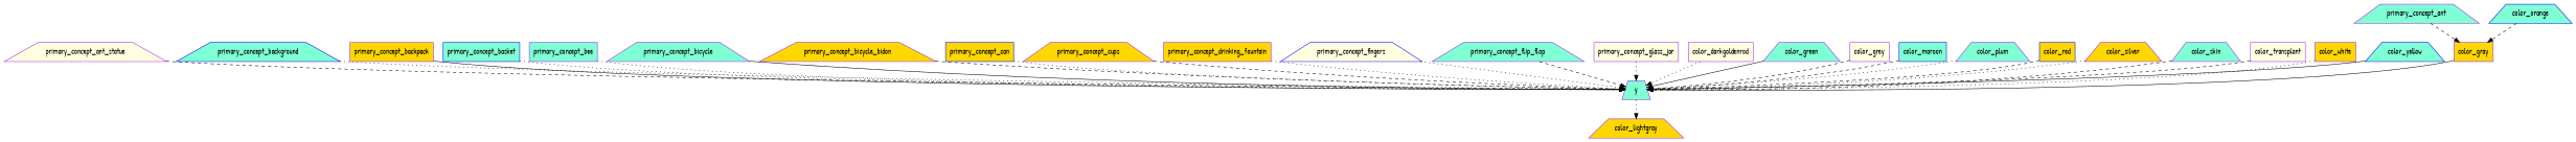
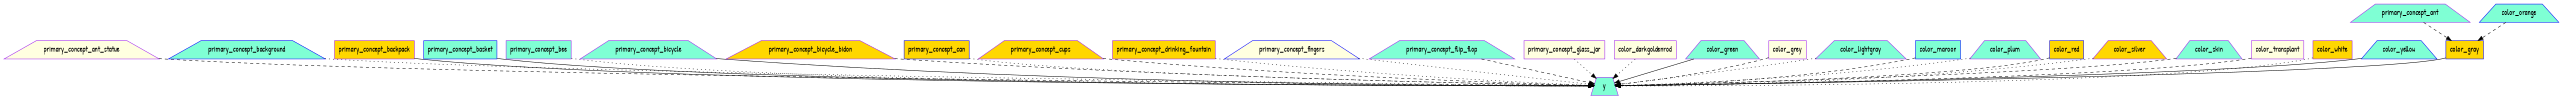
  strict digraph {
    fontname="Patrick Hand"
    node [color=purple fillcolor=aquamarine fontname="Patrick Hand" shape=trapezium style=filled]
    edge [fontname="Patrick Hand" style=dotted]
-   color_gray [fillcolor=gold shape=box]
+   color_gray [color=blue fillcolor=gold shape=box]
    primary_concept_ant
    primary_concept_ant_statue [fillcolor=lightyellow]
    y
    primary_concept_background [color=blue]
    primary_concept_backpack [fillcolor=gold shape=box]
    primary_concept_basket [color=blue shape=box]
    primary_concept_bee [shape=box]
    primary_concept_bicycle
    primary_concept_bicycle_bidon [fillcolor=gold]
    primary_concept_can [color=blue fillcolor=gold shape=box]
    primary_concept_cups [fillcolor=gold]
    primary_concept_drinking_fountain [fillcolor=gold shape=box]
    primary_concept_fingers [color=blue fillcolor=lightyellow]
    primary_concept_flip_flop
    primary_concept_glass_jar [fillcolor=lightyellow shape=box]
    color_darkgoldenrod [fillcolor=lightyellow shape=box]
    color_green
    color_grey [fillcolor=lightyellow shape=box]
-   color_lightgray [fillcolor=gold]
+   color_lightgray
    color_maroon [color=blue shape=box]
    color_orange [color=blue]
    color_plum
    color_red [color=blue fillcolor=gold shape=box]
    color_silver [fillcolor=gold]
    color_skin
    color_transplant [fillcolor=lightyellow shape=box]
    color_white [fillcolor=gold shape=box]
    color_yellow [color=blue]
    color_gray -> y [style=solid]
    primary_concept_ant -> color_gray [style=dashed]
    primary_concept_ant_statue -> y [style=dashed]
    primary_concept_background -> y
    primary_concept_backpack -> y [style=solid]
-   primary_concept_basket -> y
+   primary_concept_basket -> y [style=solid]
    primary_concept_bee -> y
    primary_concept_bicycle -> y [style=solid]
    primary_concept_bicycle_bidon -> y [style=dashed]
    primary_concept_can -> y
    primary_concept_cups -> y [style=dashed]
    primary_concept_drinking_fountain -> y
    primary_concept_fingers -> y
    primary_concept_flip_flop -> y [style=dashed]
    primary_concept_glass_jar -> y
    color_darkgoldenrod -> y
    color_green -> y [style=solid]
    color_grey -> y [style=dashed]
-   y -> color_lightgray
+   color_lightgray -> y
    color_maroon -> y [style=dashed]
    color_orange -> color_gray [style=dashed]
    color_plum -> y
    color_red -> y [style=dashed]
    color_silver -> y
    color_skin -> y [style=dashed]
    color_transplant -> y [style=dashed]
    color_white -> y
    color_yellow -> y [style=solid]
  }
